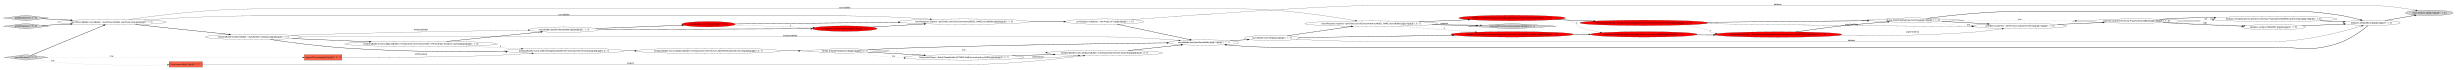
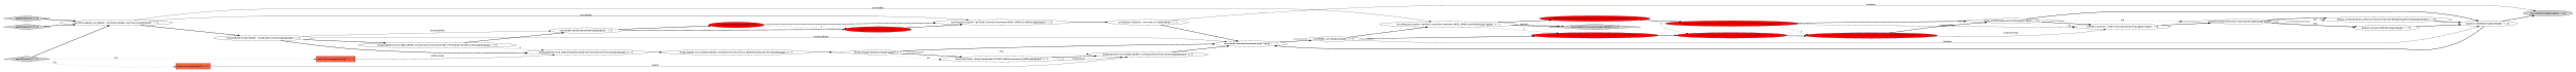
  digraph {
    fontname="Roboto Condensed"
    rankdir=LR
    node [fillcolor=white fontname="Roboto Condensed" shape=ellipse style=filled]
    edge [fontname="Roboto Condensed" style=bold]
    n1 [label="SearchSourceBuilder sourceBuilder = SearchSourceBuilder.searchSource()@@@3@@@['1', '1', '1']"]
    n2 [label="SearchResponse response = getClient().search(ServiceInventory.MODEL_NAME,sourceBuilder)@@@8@@@['1', '1', '0']"]
    n3 [label="BoolQueryBuilder boolQueryBuilder = QueryBuilders.boolQuery()@@@4@@@['1', '1', '1']"]
    n4 [label="SearchResponse response = getClient().search(ServiceInventory.MODEL_NAME,sourceBuilder)@@@13@@@['1', '0', '1']"]
    n5 [label="List<Database> databases = new ArrayList<>()@@@9@@@['1', '1', '0']"]
    n6 [label="sourceBuilder.query(boolQueryBuilder)@@@11@@@['1', '1', '1']"]
    n7 [label="boolQueryBuilder.must().add(timeRangeQueryBuild(startTimestamp,endTimestamp))@@@5@@@['0', '0', '1']"]
    n8 [label="sourceBuilder.query(boolQueryBuilder)@@@6@@@['1', '1', '0']"]
    n9 [label="boolQueryBuilder.must().add(QueryBuilders.termQuery(ServiceInventory.NODE_TYPE,NodeType.Database.value()))@@@5@@@['1', '1', '0']"]
    n10 [fillcolor=red label="database.setId(((Number)sourceAsMap.get(ServiceInventory.SEQUENCE)).intValue())@@@13@@@['0', '1', '0']"]
    n11 [fillcolor=lightgray label="return buildServices(response)@@@14@@@['0', '0', '1']" shape=diamond]
    n12 [fillcolor=red label="database.setName((String)sourceAsMap.get(ServiceInventory.NAME))@@@14@@@['1', '0', '0']"]
    n13 [label="properties.has(ServiceInventory.PropertyUtil.DATABASE)@@@18@@@['1', '1', '0']" shape=diamond]
    n14 [label="database.setType(\"UNKNOWN\")@@@22@@@['1', '1', '0']"]
    n15 [label="database.setType(properties.get(ServiceInventory.PropertyUtil.DATABASE).getAsString())@@@19@@@['1', '1', '0']"]
    n16 [label="databases.add(database)@@@25@@@['1', '1', '0']"]
    n17 [fillcolor=red label="sourceBuilder.size(queryMaxSize)@@@7@@@['0', '1', '0']"]
    n18 [fillcolor=red label="database.setName((String)sourceAsMap.get(ServiceInventory.NAME))@@@14@@@['0', '1', '0']"]
    n19 [fillcolor=red label="String propertiesString = (String)sourceAsMap.get(ServiceInstanceInventory.PROPERTIES)@@@15@@@['0', '1', '0']"]
    n20 [label="JsonObject properties = GSON.fromJson(propertiesString,)@@@17@@@['1', '1', '0']"]
    n21 [label="!Strings.isNullOrEmpty(propertiesString)@@@16@@@['1', '1', '0']" shape=diamond]
    n22 [fillcolor=lightgray label="return databases@@@27@@@['1', '1', '0']"]
    n23 [label="boolQueryBuilder.must().add(QueryBuilders.termQuery(ServiceInventory.IS_ADDRESS,BooleanUtils.FALSE))@@@6@@@['0', '0', '1']"]
    n24 [label="!Strings.isNullOrEmpty(keyword)@@@7@@@['0', '0', '1']" shape=diamond]
    n25 [label="boolQueryBuilder.must().add(QueryBuilders.matchQuery(matchCName,keyword))@@@9@@@['0', '0', '1']"]
    n26 [label="String matchCName = MatchCNameBuilder.INSTANCE.build(ServiceInventory.NAME)@@@8@@@['0', '0', '1']"]
    n27 [fillcolor=tomato label="String keyword@@@2@@@['0', '0', '1']" shape=box]
    n28 [fillcolor=lightgray label="getAllDatabases['1', '0', '0']" shape=diamond]
-   n29 [label="sourceBuilder.size(100)@@@12@@@['1', '1', '1']"]
+   n29 [label="sourceBuilder.size(100)@@@12@@@['1', '1', '1']" shape=diamond]
    n30 [fillcolor=red label="sourceBuilder.size(100)@@@7@@@['1', '0', '0']"]
    n31 [fillcolor=red label="String propertiesString = (String)sourceAsMap.get(ServiceInstanceInventory.PROPERTIES)@@@15@@@['1', '0', '0']"]
    n32 [fillcolor=tomato label="long endTimestamp@@@2@@@['0', '0', '1']" shape=box]
    n33 [fillcolor=lightgray label="getAllDatabases['0', '1', '0']" shape=diamond]
    n34 [fillcolor=lightgray label="searchServices['0', '0', '1']" shape=diamond]
    n1 -> n2 [label=sourceBuilder style=solid]
    n1 -> n3
    n1 -> n4 [label=sourceBuilder style=solid]
    n2 -> n5
    n3 -> n6 [label=boolQueryBuilder style=solid]
    n3 -> n7
    n3 -> n8 [label=boolQueryBuilder style=solid]
    n3 -> n9
    n4 -> n10 [label=0 style=dashed]
    n4 -> n11 [label=response style=solid]
    n4 -> n11
    n4 -> n12
    n5 -> n6
    n5 -> n22 [label=databases style=solid]
    n6 -> n29
    n7 -> n23
    n8 -> n17
    n8 -> n30
    n9 -> n7 [label=0 style=dashed]
    n9 -> n8
    n10 -> n18
    n12 -> n18 [label=0 style=dashed]
    n12 -> n31
    n13 -> n14 [label=false style=dotted]
    n13 -> n14
    n13 -> n15 [label=true style=dotted]
    n13 -> n15
    n14 -> n16
    n15 -> n16
    n16 -> n6
    n16 -> n22
    n17 -> n2
    n18 -> n19
    n19 -> n20 [label=propertiesString style=solid]
    n19 -> n21
    n20 -> n13
    n21 -> n13 [label=true style=dotted]
    n21 -> n16
    n21 -> n20
    n21 -> n20 [label=true style=dotted]
    n23 -> n24
    n24 -> n6
    n24 -> n25 [label=true style=dotted]
    n24 -> n26 [label=true style=dotted]
    n24 -> n26
    n25 -> n6
    n26 -> n25
    n26 -> n25 [label=matchCName style=solid]
    n27 -> n25 [label=keyword style=solid]
    n28 -> n1
    n29 -> n4
    n29 -> n10
    n29 -> n16 [label=database style=solid]
    n30 -> n2
    n30 -> n17 [label=0 style=dashed]
    n31 -> n19 [label=0 style=dashed]
    n31 -> n20 [label=propertiesString style=solid]
    n31 -> n21
    n32 -> n7 [label=endTimestamp style=solid]
    n33 -> n1
    n34 -> n1
    n34 -> n27 [label=true style=dotted]
    n34 -> n32 [label=true style=dotted]
  }
